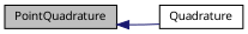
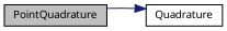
  digraph {
    rankdir=LR
    fontname="Noto Sans"
    node [color=black fontname="Noto Sans" fontsize=10 shape=record style=filled]
    n1 [fillcolor=grey75 fontcolor=black height=0.2 label=PointQuadrature width=0.4]
    n2 [fillcolor=white height=0.2 label=Quadrature width=0.4]
-   n1 -> n2 [color=midnightblue dir=back fontname="Noto Sans" fontsize=10 labelfontname=Helvetica labelfontsize=10 style=solid]
+   n2 -> n1 [color=midnightblue dir=back fontname="Noto Sans" fontsize=10 labelfontname=Helvetica labelfontsize=10 style=solid]
  }
